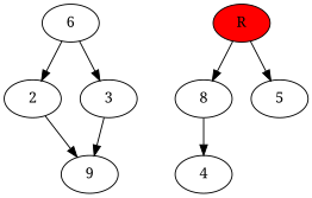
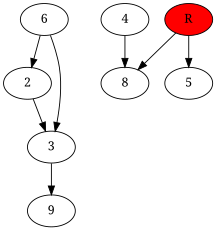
  digraph {
    fontname="Noto Serif"
    node [fontname="Noto Serif"]
    edge [fontname="Noto Serif"]
    2
    3
    9
    6
    8
    4
    R [fillcolor="#ff0000" style=filled]
    5
-   2 -> 9
+   2 -> 3
    3 -> 9
    6 -> 2
    6 -> 3
-   8 -> 4
+   4 -> 8
    R -> 8
    R -> 5
  }
